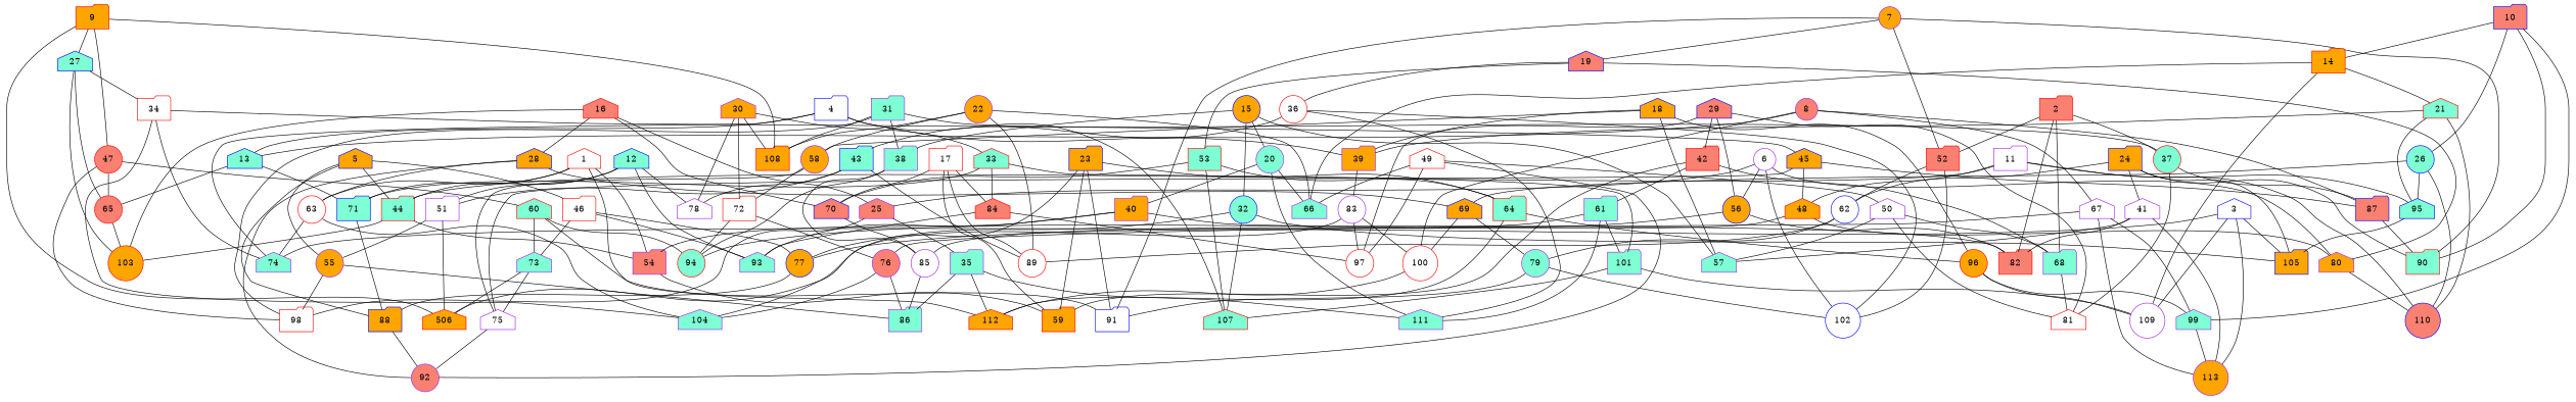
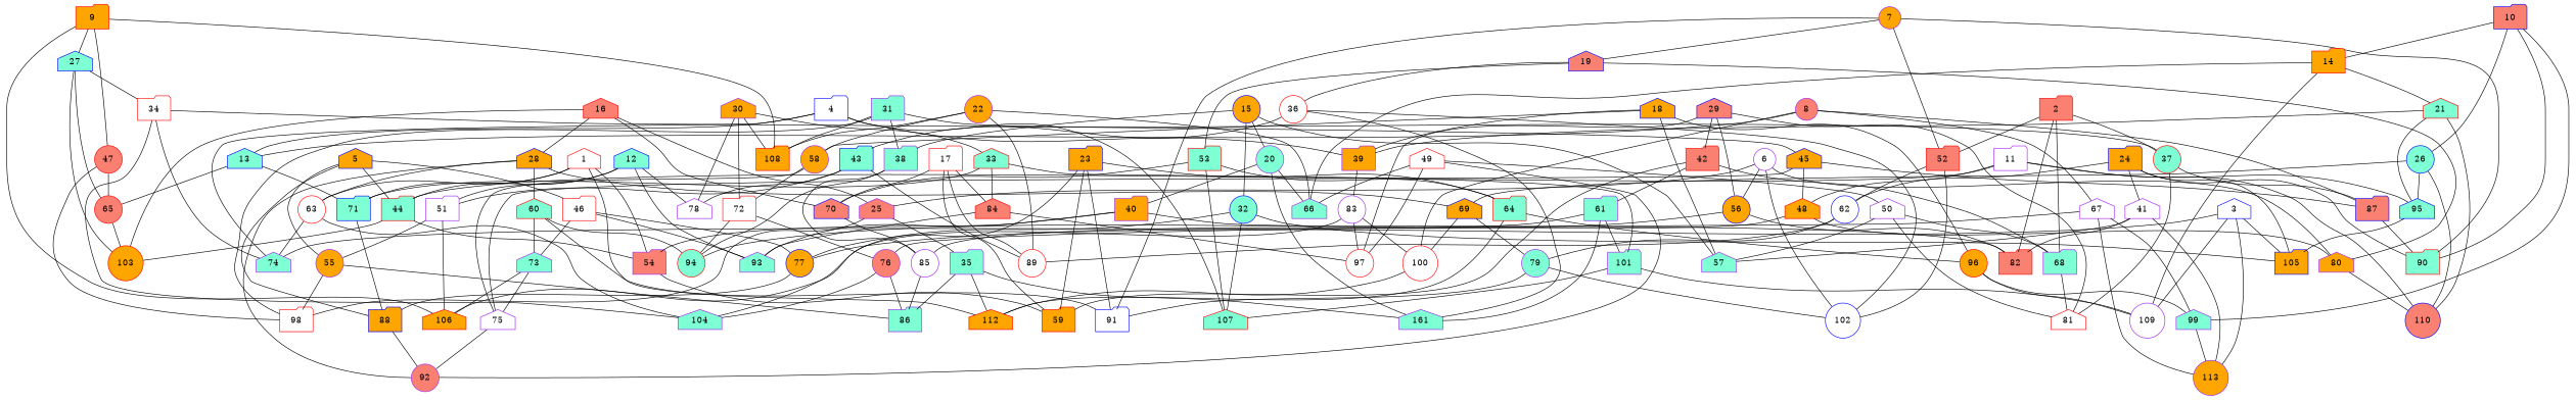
  graph {
    node [color=purple fillcolor=aquamarine shape=house style=filled]
    1 [color=red fillcolor=white]
    54 [fillcolor=salmon shape=folder]
    63 [color=red fillcolor=white shape=circle]
    71 [color=blue shape=folder]
    112 [color=red fillcolor=orange]
    59 [color=red fillcolor=orange shape=folder]
    74
    104
    88 [color=blue fillcolor=orange shape=folder]
    2 [color=red fillcolor=salmon shape=folder]
    37 [color=red shape=circle]
    52 [color=red fillcolor=salmon shape=folder]
    68 [shape=folder]
    82 [color=red fillcolor=salmon shape=folder]
    87 [color=blue fillcolor=salmon shape=folder]
    81 [color=red fillcolor=white]
    102 [color=blue fillcolor=white shape=circle]
    62 [color=blue fillcolor=white shape=circle]
    3 [color=blue fillcolor=white]
    77 [color=blue fillcolor=orange shape=circle]
    105 [color=blue fillcolor=orange shape=folder]
    109 [fillcolor=white shape=circle]
    113 [fillcolor=orange shape=circle]
    4 [color=blue fillcolor=white shape=folder]
    13 [color=blue]
    39 [fillcolor=orange shape=folder]
    107 [color=red]
    65 [color=red fillcolor=salmon shape=circle]
    83 [fillcolor=white shape=circle]
    5 [color=blue fillcolor=orange]
    46 [color=red fillcolor=white shape=folder]
    55 [fillcolor=orange shape=circle]
    44 [color=red shape=folder]
    93
    73
    98 [color=red fillcolor=white shape=folder]
    86 [shape=folder]
    78 [fillcolor=white]
    92 [fillcolor=salmon shape=circle]
    6 [fillcolor=white shape=circle]
    25 [fillcolor=salmon]
    56 [color=blue fillcolor=orange shape=circle]
    80 [fillcolor=orange]
    35 [shape=folder]
    94 [color=red shape=circle]
    110 [color=blue fillcolor=salmon shape=circle]
    7 [fillcolor=orange shape=circle]
    19 [color=blue fillcolor=salmon]
    90 [color=red shape=folder]
    91 [color=blue fillcolor=white shape=folder]
    36 [color=red fillcolor=white shape=circle]
    53 [color=red shape=folder]
    8 [fillcolor=salmon shape=circle]
    67 [fillcolor=white]
    100 [color=red fillcolor=white shape=circle]
    99
    76 [fillcolor=salmon shape=circle]
    9 [color=red fillcolor=orange shape=folder]
    27 [color=blue]
    47 [color=red fillcolor=salmon shape=circle]
-   106 [color=red fillcolor=orange label=506]
+   106 [color=red fillcolor=orange]
    108 [color=red fillcolor=orange shape=folder]
    103 [color=red fillcolor=orange shape=circle]
    34 [color=red fillcolor=white shape=folder]
    60 [color=red]
    10 [color=blue fillcolor=salmon shape=folder]
    14 [color=red fillcolor=orange shape=folder]
    26 [color=blue shape=circle]
    21 [color=red]
    66
    95 [color=blue]
    69 [color=blue fillcolor=orange]
    11 [fillcolor=white shape=folder]
    48 [color=red fillcolor=orange]
    85 [fillcolor=white shape=circle]
    12 [color=blue]
    51 [fillcolor=white shape=folder]
    15 [color=blue fillcolor=orange shape=circle]
    20 [shape=circle]
    32 [color=blue shape=circle]
    38 [shape=folder]
    57
    40 [fillcolor=orange shape=folder]
-   111
+   111 [label=161]
    16 [color=red fillcolor=salmon]
    28 [color=blue fillcolor=orange]
    70 [color=blue fillcolor=salmon]
    17 [color=red fillcolor=white shape=folder]
    84 [color=red fillcolor=salmon]
    89 [color=red fillcolor=white shape=circle]
    97 [color=red fillcolor=white shape=circle]
    18 [color=blue fillcolor=orange]
    58 [fillcolor=orange shape=circle]
    96 [color=red fillcolor=orange shape=circle]
    72 [color=red fillcolor=white shape=folder]
    75 [fillcolor=white]
    43 [color=blue shape=folder]
    64 [color=red shape=folder]
    22 [fillcolor=orange shape=circle]
    23 [color=blue fillcolor=orange shape=folder]
    24 [color=blue fillcolor=orange shape=folder]
    41 [fillcolor=white]
    79 [shape=circle]
    45 [color=blue fillcolor=orange]
    29 [color=blue fillcolor=salmon]
    42 [color=red fillcolor=salmon shape=folder]
    61 [shape=folder]
    30 [fillcolor=orange]
    33 [color=red]
    101 [shape=folder]
    31 [shape=folder]
    49 [color=red fillcolor=white]
    50 [fillcolor=white]
    1 -- 54
    1 -- 63
    1 -- 71
    1 -- 112
    54 -- 59
    63 -- 74
    63 -- 104
    71 -- 88
    88 -- 92
    2 -- 37
    2 -- 52
    2 -- 68
    2 -- 82
    37 -- 87
    37 -- 81
    52 -- 102
    52 -- 62
    68 -- 81
    87 -- 90
    62 -- 89
    62 -- 79
    3 -- 77
    3 -- 105
    3 -- 109
    3 -- 113
    77 -- 88
    4 -- 74
    4 -- 13
    4 -- 39
    4 -- 107
    13 -- 71
    13 -- 65
    39 -- 83
    65 -- 103
    83 -- 100
    83 -- 106
    83 -- 97
    5 -- 88
    5 -- 46
    5 -- 55
    5 -- 44
    46 -- 77
    46 -- 93
    46 -- 73
    55 -- 98
    55 -- 86
    44 -- 54
    44 -- 103
    73 -- 106
    73 -- 75
    6 -- 102
    6 -- 25
    6 -- 56
    6 -- 80
    25 -- 98
    25 -- 35
    56 -- 82
    56 -- 94
    80 -- 110
    35 -- 112
    35 -- 86
    35 -- 111
    7 -- 52
    7 -- 19
    7 -- 90
    7 -- 91
    19 -- 80
    19 -- 36
    19 -- 53
    36 -- 102
    36 -- 111
    36 -- 43
    53 -- 107
    53 -- 70
    53 -- 64
    8 -- 87
    8 -- 13
    8 -- 67
    8 -- 100
    67 -- 113
    67 -- 99
    67 -- 76
    100 -- 112
    99 -- 113
    76 -- 104
    76 -- 86
    9 -- 27
    9 -- 47
    9 -- 106
    9 -- 108
    27 -- 65
    27 -- 103
    27 -- 34
    47 -- 65
    47 -- 98
-   47 -- 60
+   28 -- 60
    34 -- 74
    34 -- 104
    34 -- 45
    60 -- 73
    60 -- 94
    60 -- 91
    10 -- 90
    10 -- 99
    10 -- 14
    10 -- 26
    14 -- 109
    14 -- 21
    14 -- 66
    26 -- 110
    26 -- 95
    26 -- 69
    21 -- 39
    21 -- 110
    21 -- 95
    95 -- 105
    69 -- 100
    69 -- 79
    11 -- 44
    11 -- 110
    11 -- 95
    11 -- 48
    48 -- 80
    48 -- 85
    85 -- 86
    12 -- 44
    12 -- 93
    12 -- 78
    12 -- 51
    51 -- 55
    51 -- 106
    15 -- 20
    15 -- 32
    15 -- 38
    15 -- 57
    20 -- 66
    20 -- 40
    20 -- 111
    32 -- 77
    32 -- 105
    32 -- 107
    38 -- 94
    38 -- 85
    40 -- 54
    40 -- 82
    40 -- 93
    16 -- 25
    16 -- 103
    16 -- 28
    16 -- 70
    28 -- 63
    28 -- 92
    28 -- 69
    70 -- 85
    17 -- 59
    17 -- 70
    17 -- 84
    17 -- 89
    84 -- 93
    84 -- 97
    18 -- 39
    18 -- 57
    18 -- 58
    18 -- 96
    58 -- 72
    58 -- 75
    96 -- 109
    96 -- 99
    72 -- 94
    72 -- 76
    75 -- 92
    43 -- 78
    43 -- 51
    43 -- 89
    64 -- 112
    64 -- 96
    22 -- 108
    22 -- 66
    22 -- 89
    22 -- 58
    23 -- 59
    23 -- 104
    23 -- 91
    23 -- 64
    24 -- 62
    24 -- 105
    24 -- 90
    24 -- 41
    41 -- 82
    41 -- 113
    41 -- 57
    79 -- 102
    79 -- 91
    45 -- 87
    45 -- 48
    45 -- 75
    29 -- 81
    29 -- 56
    29 -- 97
    29 -- 42
    42 -- 59
    42 -- 68
    42 -- 61
    61 -- 74
    61 -- 111
    61 -- 101
    30 -- 78
    30 -- 108
    30 -- 72
    30 -- 33
    33 -- 71
    33 -- 84
    33 -- 101
    101 -- 109
    101 -- 107
    31 -- 37
    31 -- 98
    31 -- 108
    31 -- 38
    49 -- 92
    49 -- 66
    49 -- 97
    49 -- 50
    50 -- 68
    50 -- 81
    50 -- 57
  }
